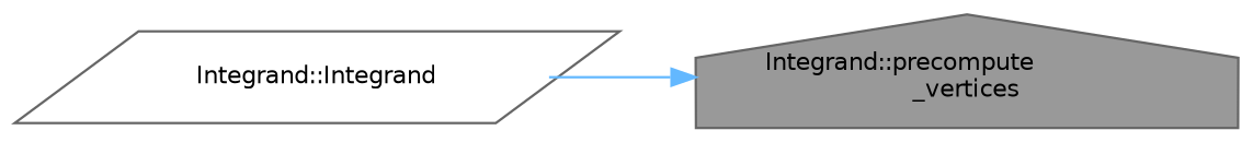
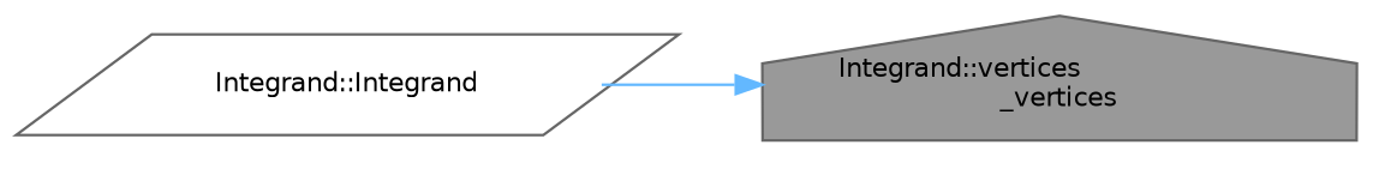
  digraph {
    rankdir=RL
    node [fontname=Helvetica fontsize=10 style=filled]
-   n1 [color=gray40 fillcolor=grey60 fontcolor=black height=0.2 label="Integrand::precompute\l_vertices" shape=house width=0.4]
+   n1 [color=gray40 fillcolor=grey60 fontcolor=black height=0.2 label="Integrand::vertices\l_vertices" shape=house width=0.4]
    n2 [color=grey40 fillcolor=white height=0.2 label="Integrand::Integrand" shape=parallelogram width=0.4]
    n1 -> n2 [color=steelblue1 dir=back fontname=Helvetica fontsize=10 labelfontname=Helvetica labelfontsize=10 style=solid]
  }
